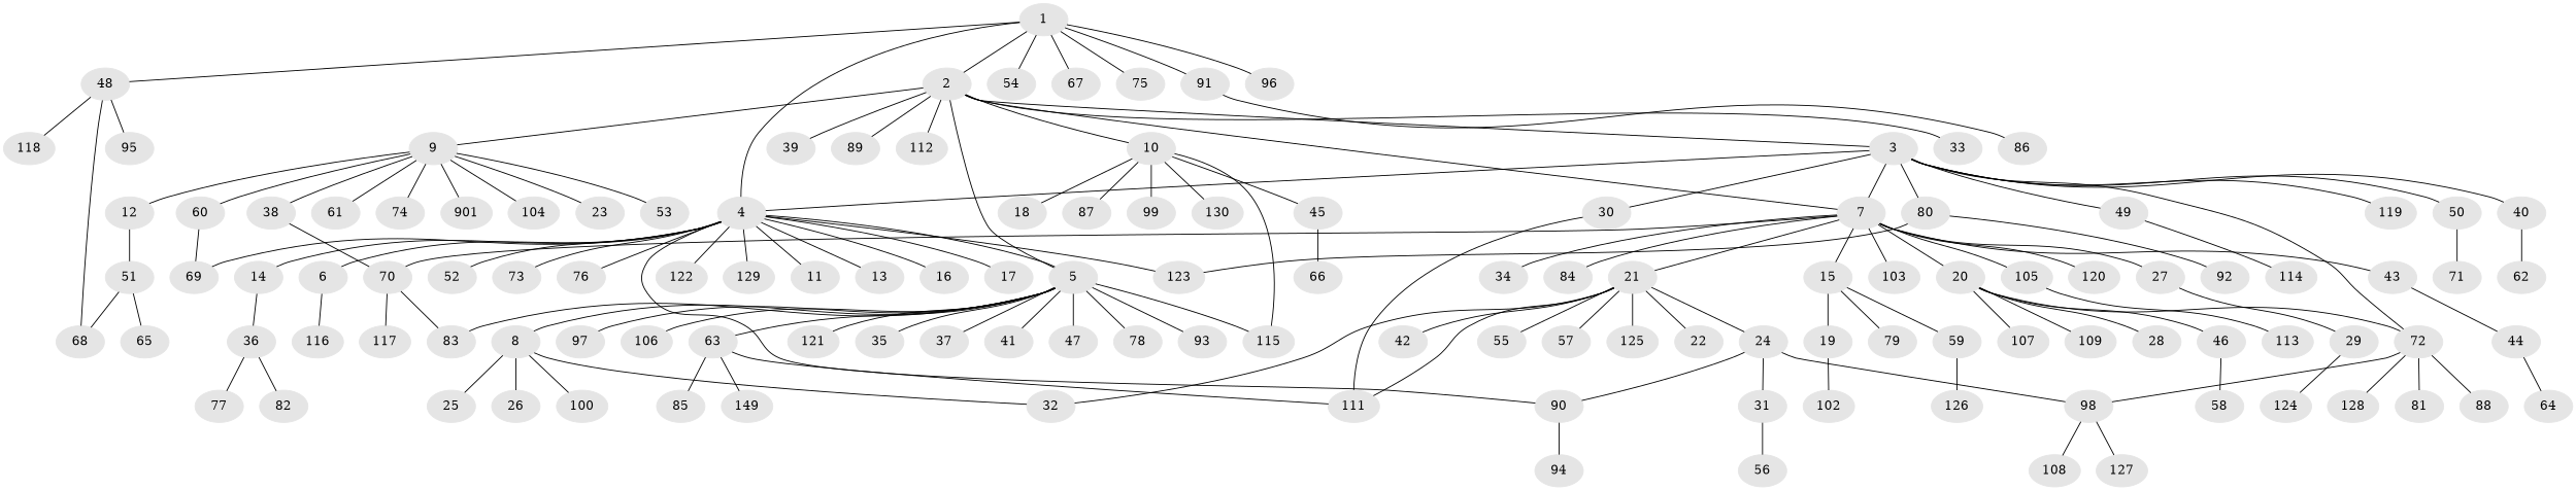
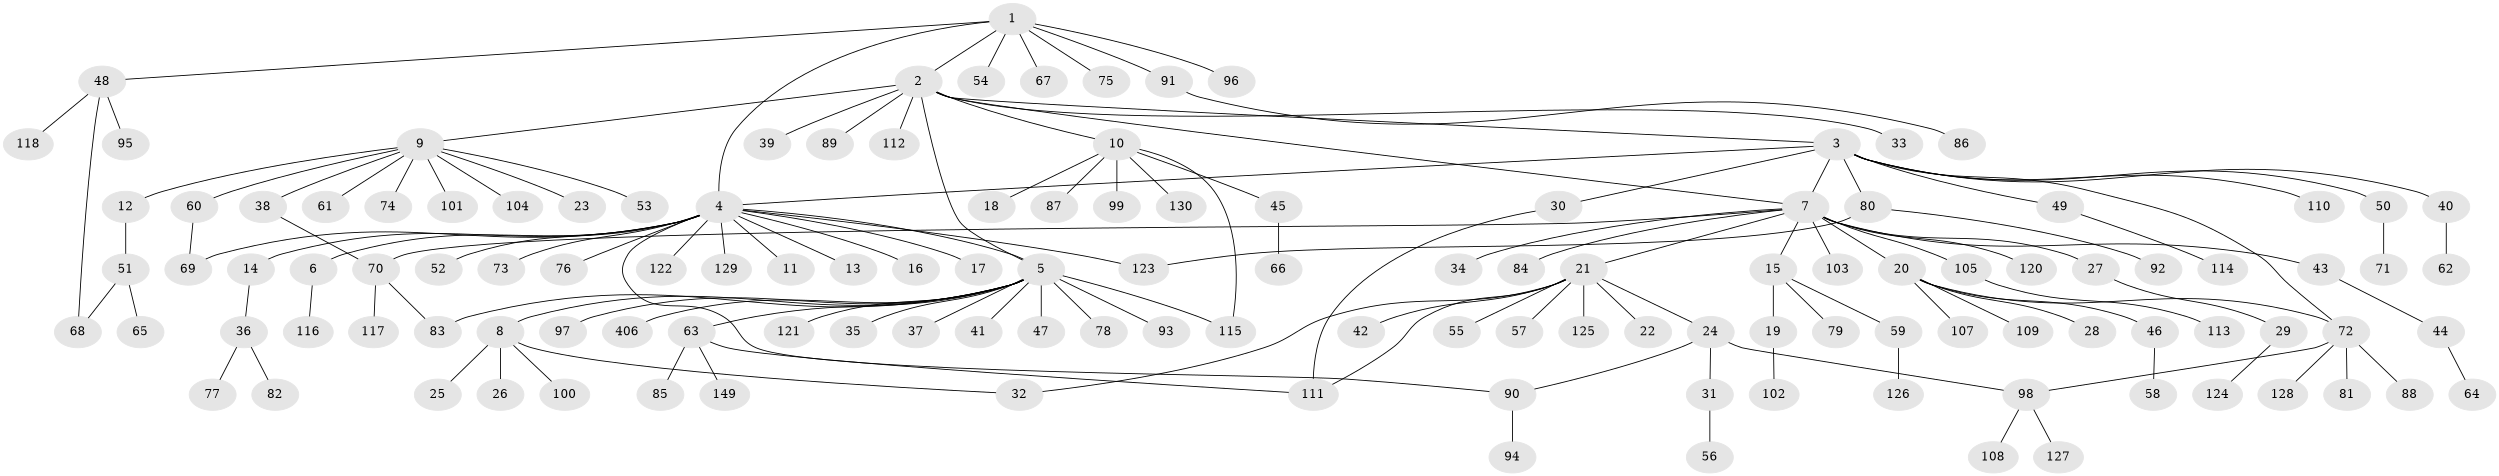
  graph {
    node [color=gray90 style=filled]
    1
    2
    4
    48
    54
    67
    75
    91
    96
    3
    5
    7
    9
    10
    33
    39
    89
    112
    6
    11
    13
    14
    16
    17
    52
    69
    73
    76
    90
    122
    123
    129
    118
    68
    95
    86
    30
    40
    49
    50
    72
    80
-   110 [label=119]
+   110
    8
    35
    37
    41
    47
    63
    78
    83
    93
    97
-   106
+   106 [label=406]
    115
    121
    15
    20
    21
    27
    34
    43
    70
    84
    103
    105
    120
    12
    23
    38
    53
    60
    61
    74
-   101 [label=901]
+   101
    104
    18
    45
    87
    99
    130
    111
    62
    114
    71
    98
    81
    88
    128
    92
    116
    36
    94
    25
    26
    32
    100
    85
    n99 [label=149]
    19
    59
    79
    28
    46
    107
    109
    22
    24
    42
    55
    57
    125
    29
    44
    117
    113
    51
    66
    65
    77
    82
    102
    126
    58
    31
    56
    108
    127
    124
    64
    1 -- 2
    1 -- 4
    1 -- 48
    1 -- 54
    1 -- 67
    1 -- 75
    1 -- 91
    1 -- 96
    2 -- 3
    2 -- 5
    2 -- 7
    2 -- 9
    2 -- 10
    2 -- 33
    2 -- 39
    2 -- 89
    2 -- 112
    4 -- 5
    4 -- 6
    4 -- 11
    4 -- 13
    4 -- 14
    4 -- 16
    4 -- 17
    4 -- 52
    4 -- 69
    4 -- 73
    4 -- 76
    4 -- 90
    4 -- 122
    4 -- 123
    4 -- 129
    48 -- 118
    48 -- 68
    48 -- 95
    91 -- 86
    3 -- 4
    3 -- 7
    3 -- 30
    3 -- 40
    3 -- 49
    3 -- 50
    3 -- 72
    3 -- 80
    3 -- 110
    5 -- 8
    5 -- 35
    5 -- 37
    5 -- 41
    5 -- 47
    5 -- 63
    5 -- 78
    5 -- 83
    5 -- 93
    5 -- 97
    5 -- 106
    5 -- 115
    5 -- 121
    7 -- 15
    7 -- 20
    7 -- 21
    7 -- 27
    7 -- 34
    7 -- 43
    7 -- 70
    7 -- 84
    7 -- 103
    7 -- 105
    7 -- 120
    9 -- 12
    9 -- 23
    9 -- 38
    9 -- 53
    9 -- 60
    9 -- 61
    9 -- 74
    9 -- 101
    9 -- 104
    10 -- 115
    10 -- 18
    10 -- 45
    10 -- 87
    10 -- 99
    10 -- 130
    6 -- 116
    14 -- 36
    90 -- 94
    30 -- 111
    40 -- 62
    49 -- 114
    50 -- 71
    72 -- 98
    72 -- 81
    72 -- 88
    72 -- 128
    80 -- 123
    80 -- 92
    8 -- 25
    8 -- 26
    8 -- 32
    8 -- 100
    63 -- 111
    63 -- 85
    63 -- n99
    15 -- 19
    15 -- 59
    15 -- 79
    20 -- 72
    20 -- 28
    20 -- 46
    20 -- 107
    20 -- 109
    21 -- 111
    21 -- 32
    21 -- 22
    21 -- 24
    21 -- 42
    21 -- 55
    21 -- 57
    21 -- 125
    27 -- 29
    43 -- 44
    70 -- 83
    70 -- 117
    105 -- 113
    12 -- 51
    38 -- 70
    60 -- 69
    45 -- 66
    98 -- 108
    98 -- 127
    36 -- 77
    36 -- 82
    19 -- 102
    59 -- 126
    46 -- 58
    24 -- 90
    24 -- 98
    24 -- 31
    29 -- 124
    44 -- 64
    51 -- 68
    51 -- 65
    31 -- 56
  }
